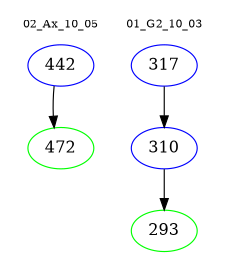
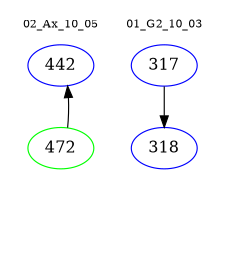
  digraph {
    node [color=blue]
    edge [color=black]
    n1 [label=442]
    n2 [color=green label=472]
    n3 [label=317]
-   n4 [label=310]
-   n5 [color=green label=293]
+   n4 [label=318]
    subgraph cluster_1 {
      color=white
      fontsize=10
      label="02_Ax_10_05"
      n1
      n2
    }
    subgraph cluster_2 {
      color=white
      fontsize=10
      label="01_G2_10_03"
      n3
      n4
-     n5
    }
-   n1 -> n2
+   n2 -> n1
    n3 -> n4
-   n4 -> n5
  }
